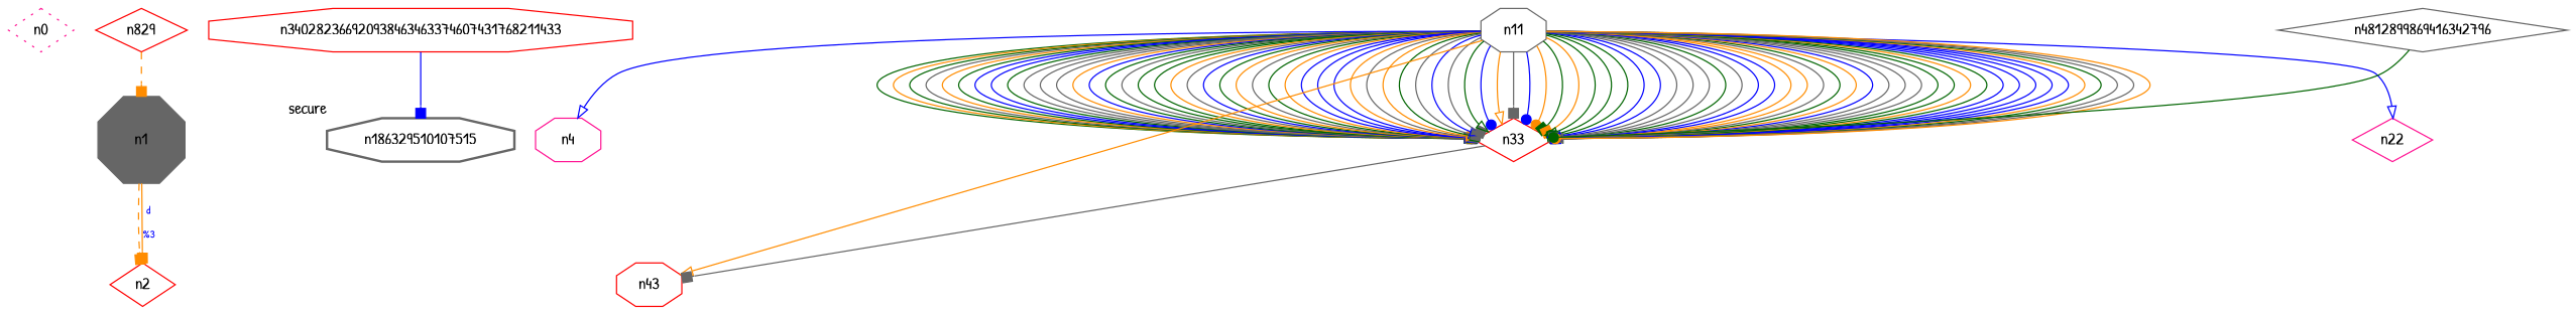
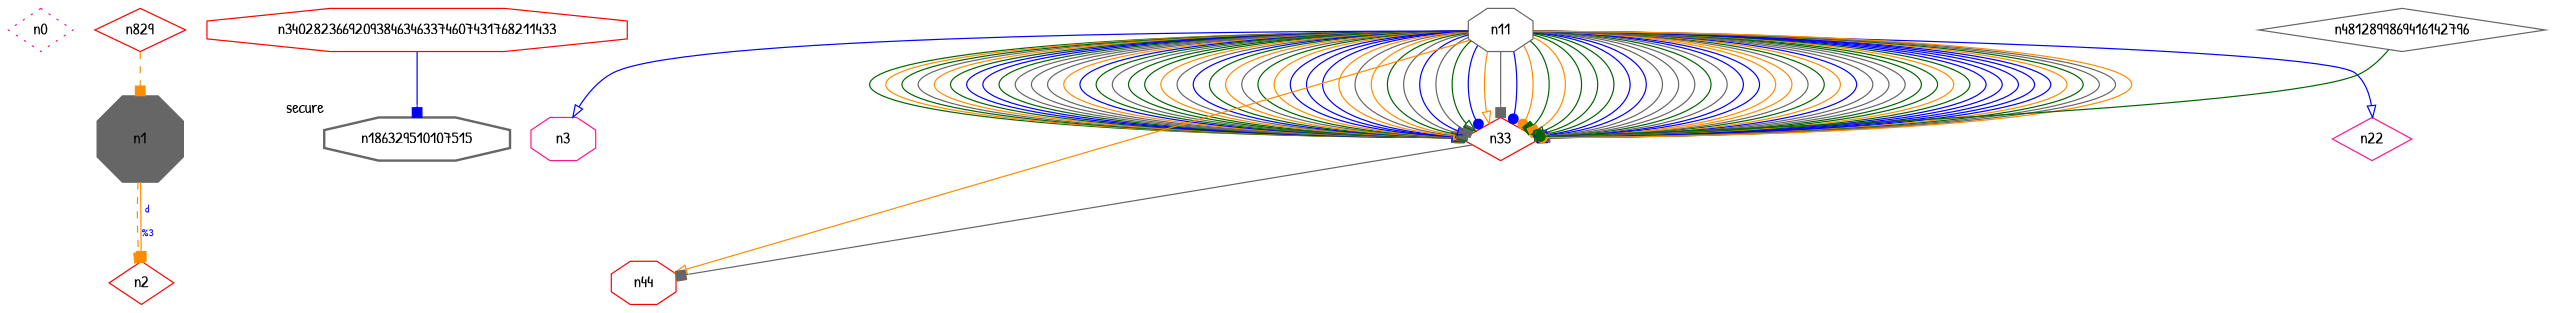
  digraph {
    fontcolor=blue
    fontname="Patrick Hand"
    rankdir=TB
    node [color=red fontname="Patrick Hand" shape=diamond]
    edge [arrowhead=box color=blue fontname="Patrick Hand"]
    n0 [color=deeppink fillcolor="#123456" style=dotted]
    n1 [color=gray40 height=1 shape=octagon style=filled width=1]
    n2
    n186329510107515 [color=gray40 shape=octagon style=bold xlabel=secure]
    n129 [label=n829]
    n11 [color=gray40 shape=octagon]
    n22 [color=deeppink]
    n33
-   n3 [color=deeppink shape=octagon label=n4]
-   n44 [shape=octagon label=n43]
-   n4812899869416142796 [color=gray40 label=n4812899869416342796]
+   n3 [color=deeppink shape=octagon]
+   n44 [shape=octagon]
+   n4812899869416142796 [color=gray40]
    n340282366920938463463374607431768211433 [shape=octagon]
    n1 -> n2 [color=darkorange style=dashed]
    n1 -> n2 [color=darkorange fontcolor=blue fontsize=9 label="d\n\l\G"]
    n129 -> n1 [color=darkorange style=dashed]
    n11 -> n22 [arrowhead=onormal]
    n11 -> n33 [color=darkgreen]
    n11 -> n33 [arrowhead=dot color=darkorange]
    n11 -> n33 [arrowhead=dot color=darkgreen]
    n11 -> n33 [color=gray40]
    n11 -> n33 [color=darkorange]
    n11 -> n33 [arrowhead=onormal color=darkgreen]
    n11 -> n33
    n11 -> n33 [arrowhead=onormal]
    n11 -> n33 [arrowhead=dot color=darkgreen]
    n11 -> n33 [arrowhead=onormal color=gray40]
    n11 -> n33 [arrowhead=dot color=gray40]
    n11 -> n33 [color=gray40]
    n11 -> n33 [arrowhead=onormal color=darkorange]
    n11 -> n33 [arrowhead=onormal]
    n11 -> n33 [arrowhead=dot color=darkgreen]
    n11 -> n33 [arrowhead=dot color=gray40]
    n11 -> n33 [arrowhead=onormal color=darkgreen]
    n11 -> n33 [arrowhead=onormal color=darkgreen]
    n11 -> n33 [color=darkorange]
    n11 -> n33 [arrowhead=onormal color=gray40]
    n11 -> n33 [arrowhead=onormal]
    n11 -> n33 [arrowhead=onormal color=darkgreen]
    n11 -> n33 [arrowhead=dot color=darkorange]
    n11 -> n33 [arrowhead=onormal color=gray40]
    n11 -> n33 [color=darkgreen]
    n11 -> n33 [arrowhead=dot color=darkorange]
    n11 -> n33 [arrowhead=onormal]
    n11 -> n33 [arrowhead=dot]
    n11 -> n33
    n11 -> n33 [arrowhead=onormal color=darkorange]
    n11 -> n33 [color=gray40]
    n11 -> n33 [arrowhead=onormal color=darkorange]
    n11 -> n33 [color=darkgreen]
    n11 -> n33 [color=gray40]
    n11 -> n33 [arrowhead=onormal]
    n11 -> n33 [color=gray40]
    n11 -> n33 [arrowhead=onormal color=darkgreen]
    n11 -> n33 [arrowhead=dot]
    n11 -> n33 [arrowhead=onormal color=darkorange]
    n11 -> n33 [color=gray40]
    n11 -> n33 [arrowhead=dot]
    n11 -> n33 [arrowhead=dot color=darkorange]
    n11 -> n33 [color=darkgreen]
    n11 -> n33 [color=darkorange]
    n11 -> n33 [arrowhead=onormal color=darkgreen]
    n11 -> n33 [arrowhead=dot color=darkgreen]
    n11 -> n33 [color=darkgreen]
    n11 -> n33 [arrowhead=onormal]
    n11 -> n33 [arrowhead=dot]
    n11 -> n33 [arrowhead=dot color=gray40]
    n11 -> n33 [color=gray40]
    n11 -> n33 [arrowhead=dot color=gray40]
    n11 -> n33 [color=darkgreen]
    n11 -> n33 [arrowhead=dot color=gray40]
    n11 -> n33 [arrowhead=onormal]
    n11 -> n33 [arrowhead=onormal]
    n11 -> n33 [arrowhead=onormal color=darkorange]
    n11 -> n33 [arrowhead=dot color=darkorange]
    n11 -> n33 [arrowhead=onormal color=gray40]
    n11 -> n33 [arrowhead=dot color=darkgreen]
    n11 -> n33 [color=darkorange]
    n11 -> n33
    n11 -> n33 [arrowhead=dot color=gray40]
    n11 -> n33 [arrowhead=dot color=gray40]
    n11 -> n33 [arrowhead=dot color=gray40]
    n11 -> n33 [arrowhead=dot color=darkgreen]
    n11 -> n33 [color=darkgreen]
    n11 -> n33 [color=darkorange]
    n11 -> n33 [color=darkgreen]
    n11 -> n33 [arrowhead=onormal]
    n11 -> n33
    n11 -> n33
    n11 -> n33 [arrowhead=dot]
    n11 -> n33
    n11 -> n33 [arrowhead=dot color=darkorange]
    n11 -> n33 [arrowhead=onormal color=darkgreen]
    n11 -> n33 [arrowhead=onormal color=gray40]
    n11 -> n33 [arrowhead=onormal color=gray40]
    n11 -> n33 [arrowhead=dot color=darkorange]
    n11 -> n3 [arrowhead=onormal]
    n11 -> n44 [arrowhead=onormal color=darkorange]
    n33 -> n44 [color=gray40]
    n4812899869416142796 -> n33 [arrowhead=dot color=darkgreen]
    n340282366920938463463374607431768211433 -> n186329510107515
  }
